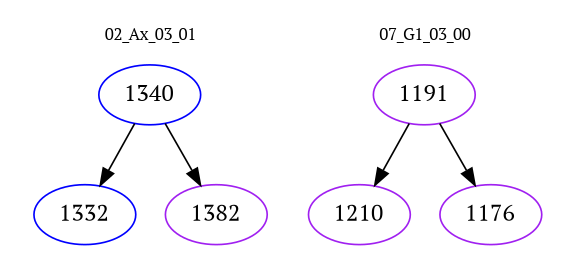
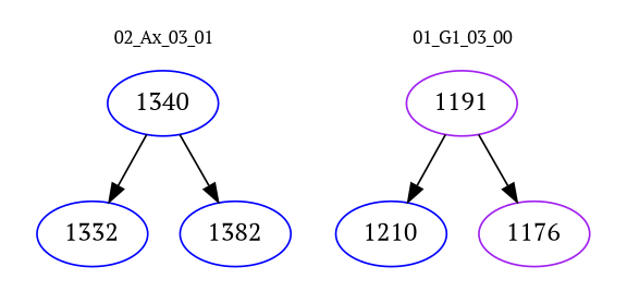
  digraph {
    fontname="PT Serif"
    node [color=blue fontname="PT Serif"]
    edge [color=black fontname="PT Serif"]
    n1 [label=1340]
    n2 [label=1332]
-   n3 [color=purple label=1382]
+   n3 [label=1382]
    n4 [color=purple label=1191]
-   n5 [color=purple label=1210]
+   n5 [label=1210]
    n6 [color=purple label=1176]
    subgraph cluster_1 {
      color=white
      fontsize=10
      label="02_Ax_03_01"
      n1
      n2
      n3
    }
    subgraph cluster_2 {
      color=white
      fontsize=10
-     label="07_G1_03_00"
+     label="01_G1_03_00"
      n4
      n5
      n6
    }
    n1 -> n2
    n1 -> n3
    n4 -> n5
    n4 -> n6
  }
